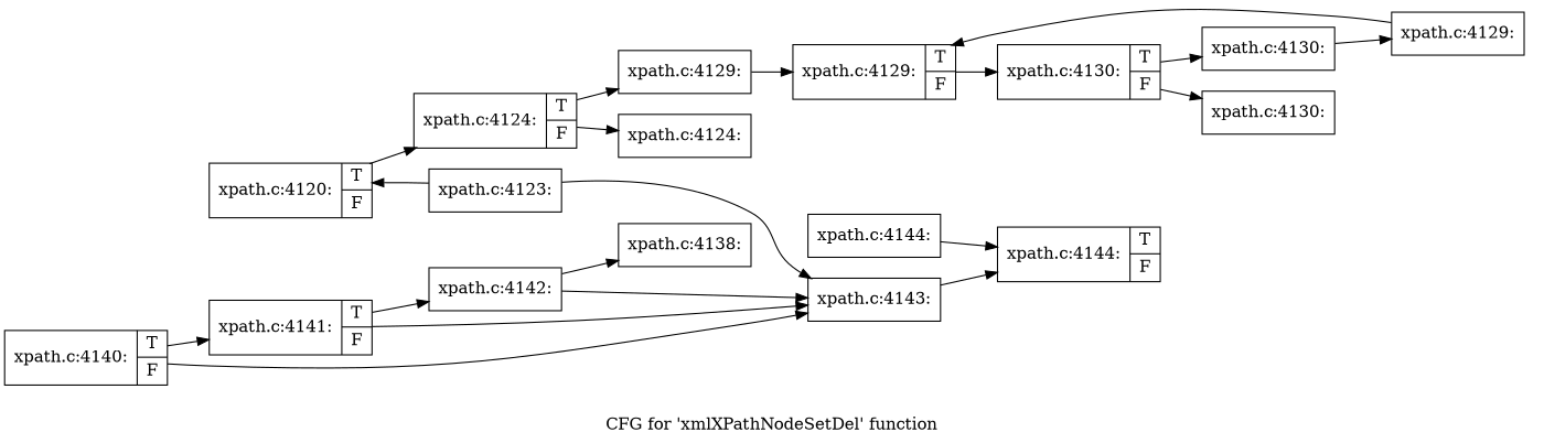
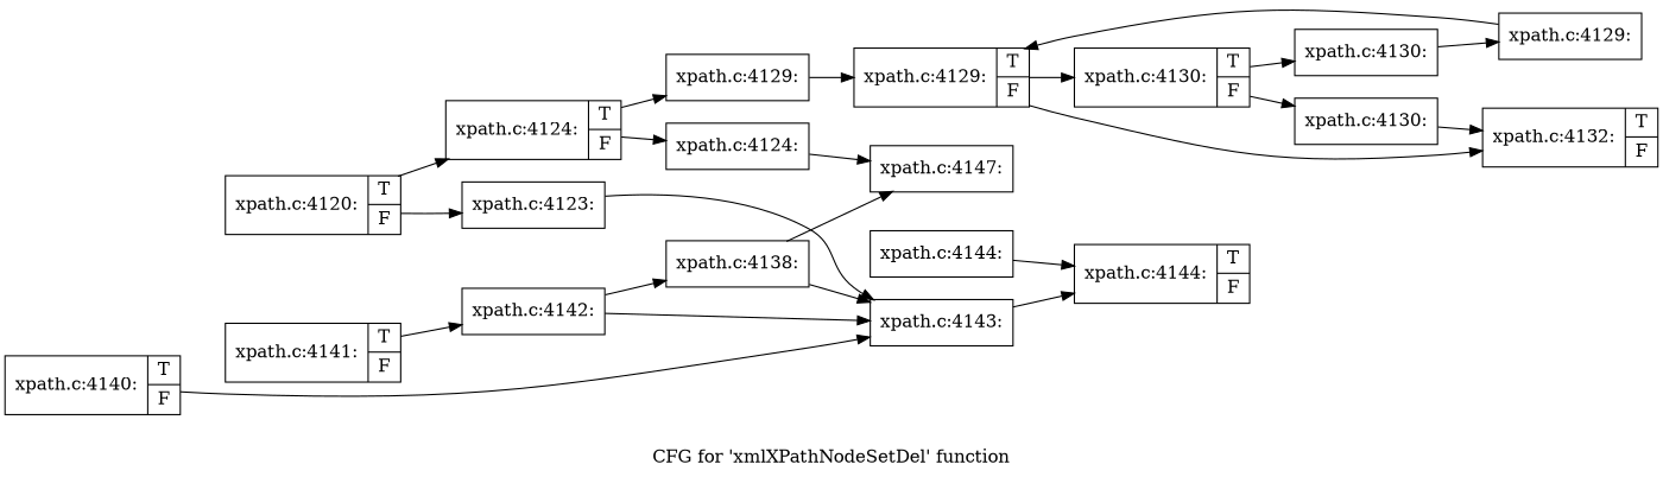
  digraph {
    label="CFG for 'xmlXPathNodeSetDel' function"
    rankdir=LR
    node [shape=record]
    n1 [label="{xpath.c:4120:|{<s0>T|<s1>F}}"]
    n2 [label="{xpath.c:4123:}"]
    n3 [label="{xpath.c:4124:|{<s0>T|<s1>F}}"]
    n4 [label="{xpath.c:4143:}"]
    n5 [label="{xpath.c:4124:}"]
    n6 [label="{xpath.c:4129:}"]
+   n7 [label="{xpath.c:4147:}"]
    n8 [label="{xpath.c:4129:|{<s0>T|<s1>F}}"]
    n9 [label="{xpath.c:4130:|{<s0>T|<s1>F}}"]
+   n10 [label="{xpath.c:4132:|{<s0>T|<s1>F}}"]
    n11 [label="{xpath.c:4130:}"]
    n12 [label="{xpath.c:4130:}"]
    n13 [label="{xpath.c:4129:}"]
    n14 [label="{xpath.c:4138:}"]
    n15 [label="{xpath.c:4140:|{<s0>T|<s1>F}}"]
    n16 [label="{xpath.c:4141:|{<s0>T|<s1>F}}"]
    n17 [label="{xpath.c:4142:}"]
    n18 [label="{xpath.c:4144:|{<s0>T|<s1>F}}"]
    n19 [label="{xpath.c:4144:}"]
-   n2 -> n1
+   n1 -> n2
    n1 -> n3
    n2 -> n4
    n3 -> n5
    n3 -> n6
    n4 -> n18
+   n5 -> n7
    n6 -> n8
    n8 -> n9
+   n8 -> n10
    n9 -> n11
    n9 -> n12
+   n11 -> n10
    n12 -> n13
    n13 -> n8
+   n14 -> n7
    n15 -> n4
-   n15 -> n16
-   n16 -> n4
+   n14 -> n4
    n16 -> n17
    n17 -> n4
    n17 -> n14
    n19 -> n18
  }
